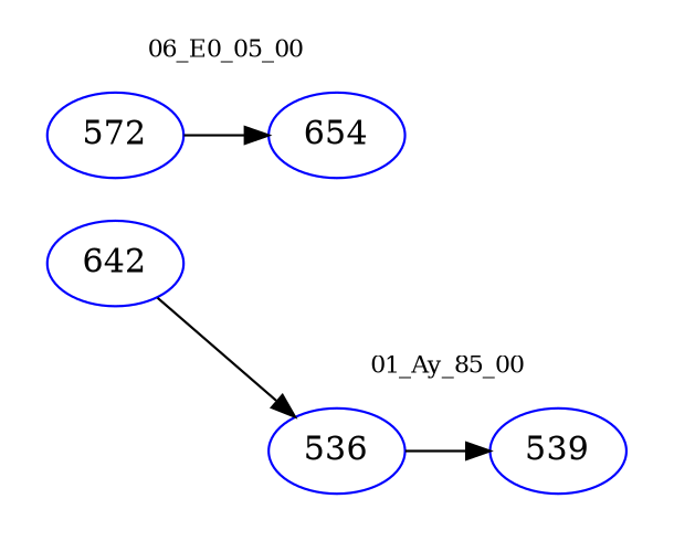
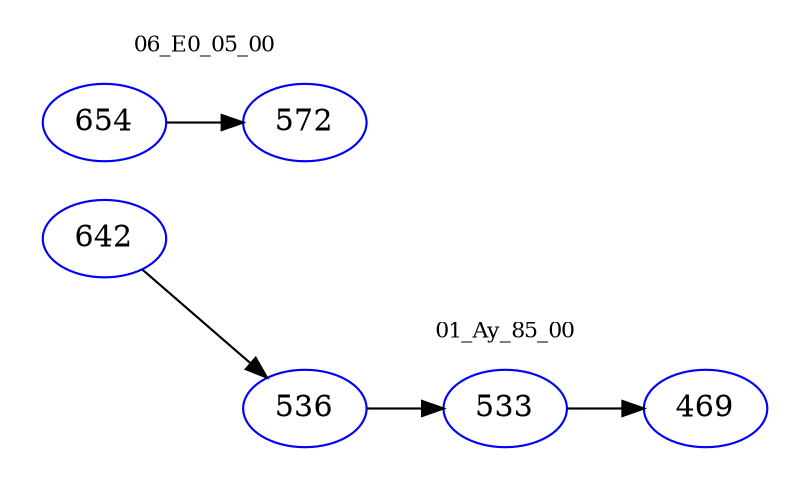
  digraph {
    rankdir=LR
    node [color=blue]
    edge [color=black]
    n1 [label=536]
-   n2 [label=539]
+   n2 [label=533]
+   n3 [label=469]
    n4 [label=642]
    n5 [label=654]
    n6 [label=572]
    subgraph cluster_1 {
      color=white
      fontsize=10
      label="01_Ay_85_00"
      n1
      n2
+     n3
    }
    subgraph cluster_2 {
      color=white
      fontsize=10
      label="06_E0_05_00"
      n4
      n5
      n6
    }
    n1 -> n2
+   n2 -> n3
    n4 -> n1
-   n6 -> n5
+   n5 -> n6
  }
